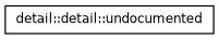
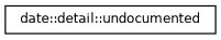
  digraph {
    rankdir=LR
-   n1 [color=black fillcolor=white fontname=Helvetica fontsize=10 height=0.2 label="detail::detail::undocumented" shape=record style=filled width=0.4]
+   n1 [color=black fillcolor=white fontname=Helvetica fontsize=10 height=0.2 label="date::detail::undocumented" shape=record style=filled width=0.4]
  }
